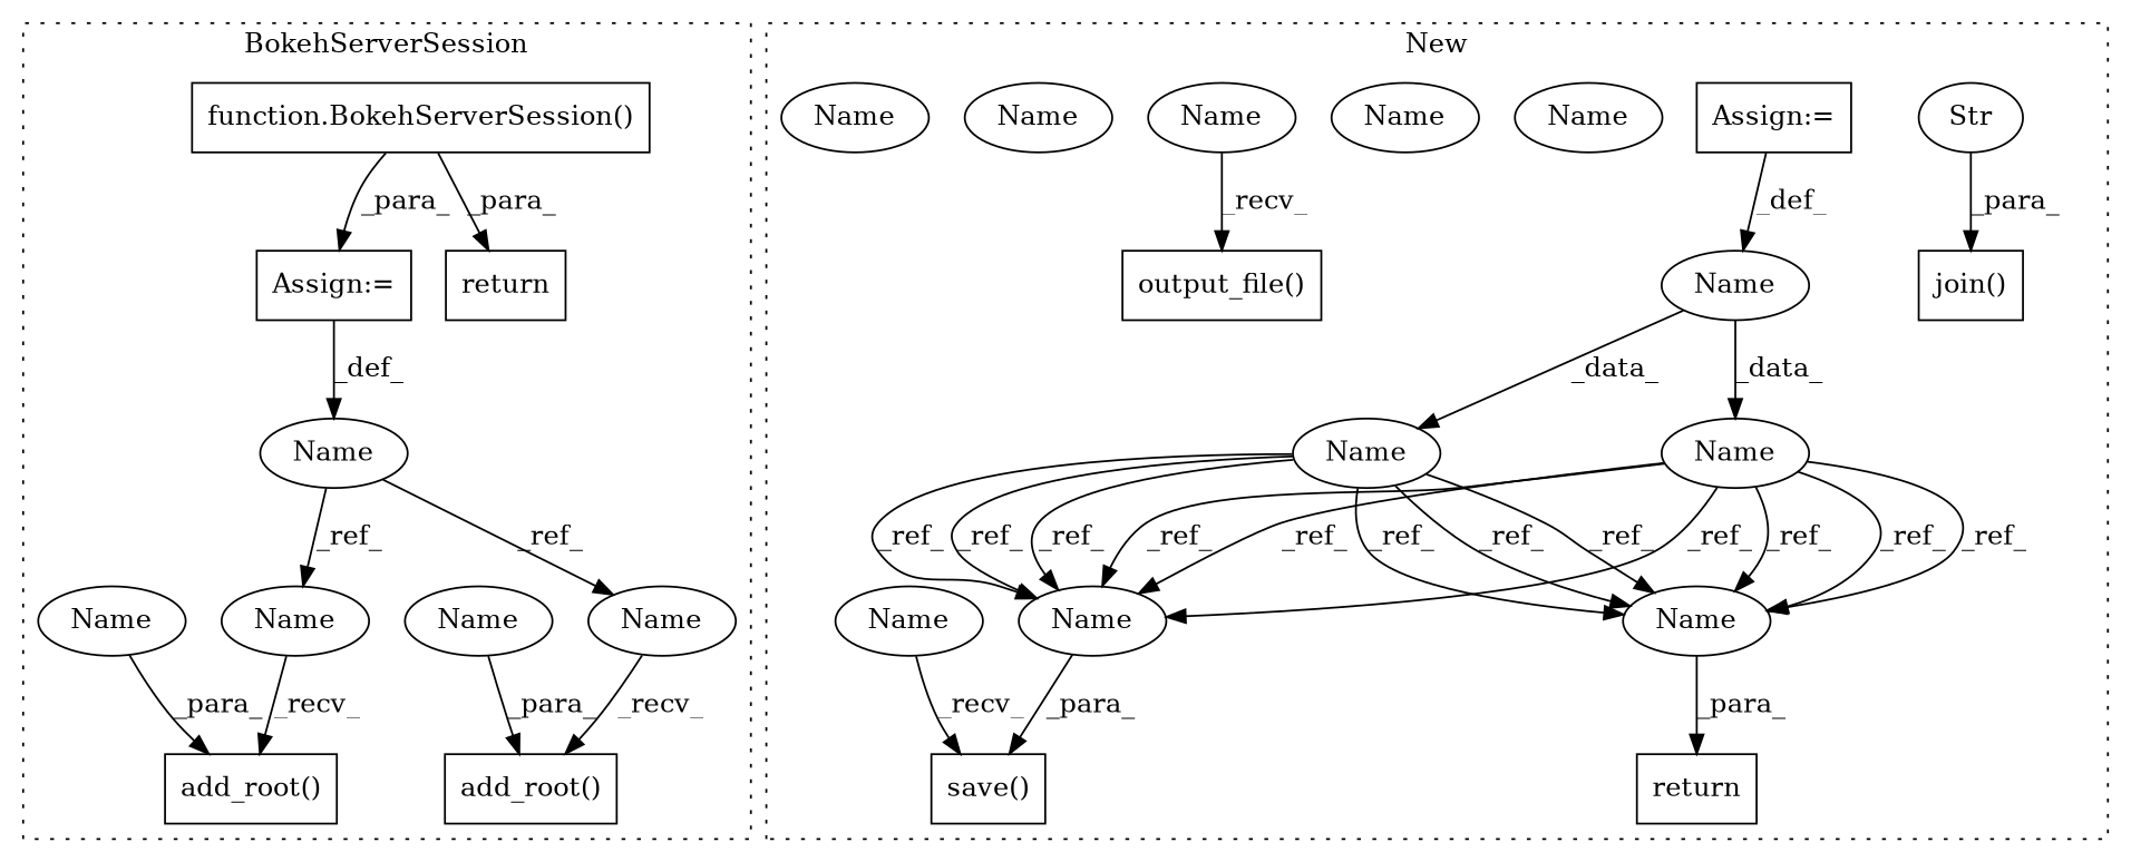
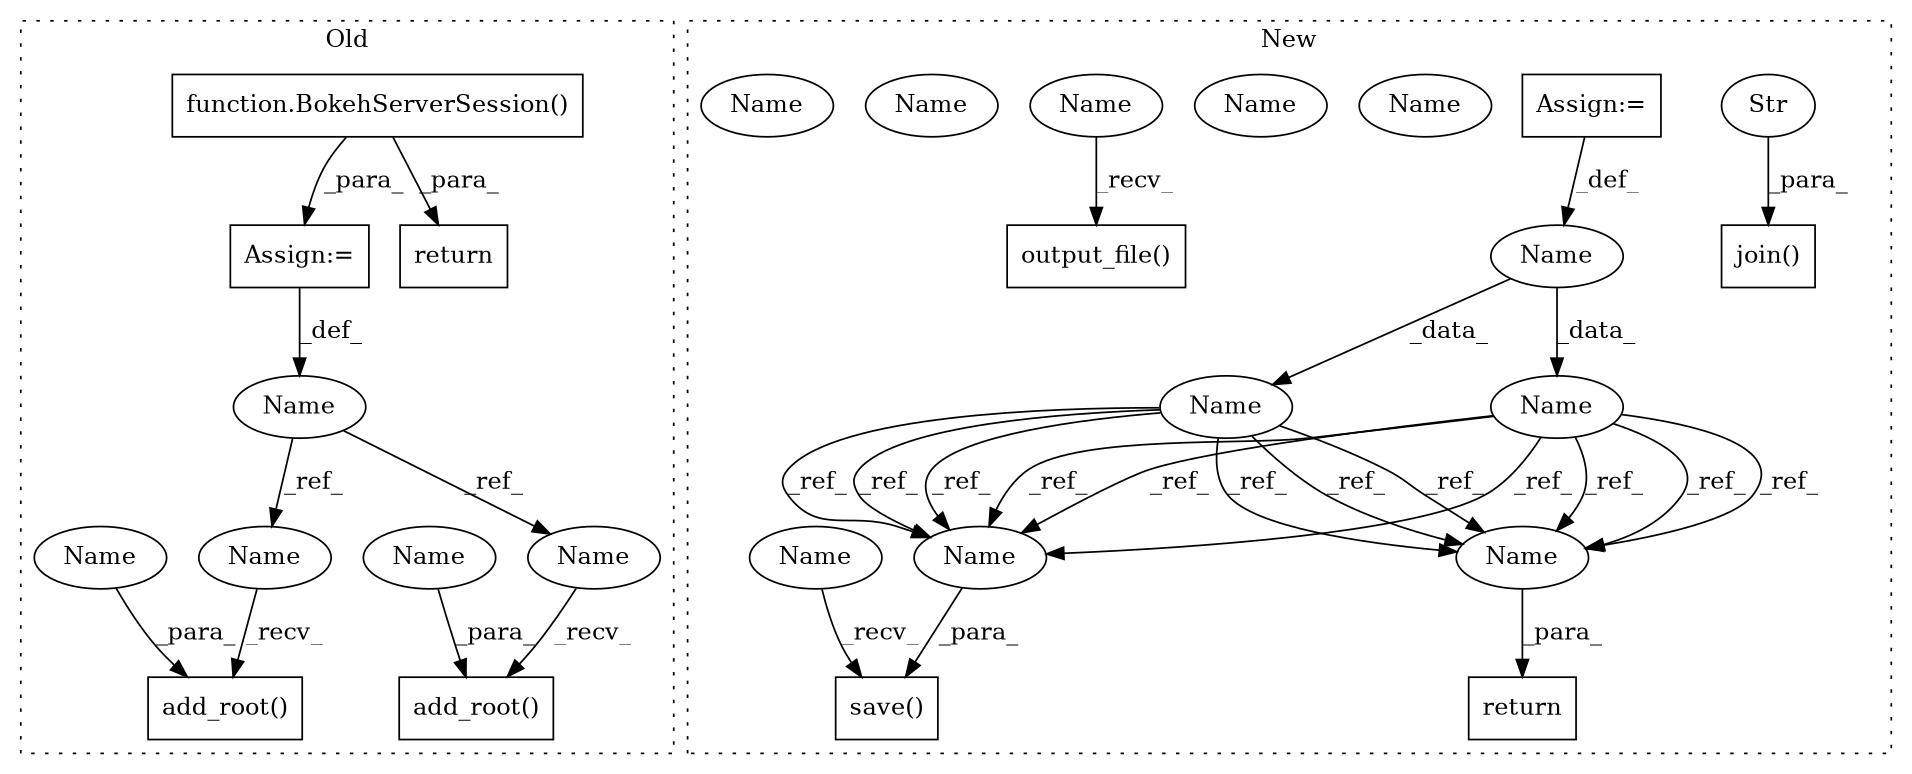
  digraph {
    node [a=87 l=4 s=5408 shape=ellipse]
    n1 [a=75 l="25,1" label="add_root()" s="6169,6198" shape=box]
    n2 [a=75 l=81 label="function.BokehServerSession()" s=5792 shape=box]
    n3 [l=15 label=Name s=5878]
    n4 [a=75 l="25,1" label="add_root()" s="6551,6580" shape=box]
    n5 [a=68 l=3 label="Assign:=" s=5893 shape=box]
    n6 [a=93 l=7 label=return s=6697 shape=box]
    n7 [label=Name s=6194]
    n8 [label=Name s=6576]
    n9 [l=15 label=Name s=6169]
    n10 [l=15 label=Name s=6551]
    n11 [a=75 l="14,1" label="save()" s="5358,5376" shape=box]
    n12 [label=Name s=4945]
    n13 [a=93 l=7 label=return s=5401 shape=box]
    n14 [label=Name s=5280]
    n15 [label=Name s=4772]
    n16 [a=75 l="21,1" label="output_file()" s="4736,4766" shape=box]
    n17 [a=75 l="13,1" label="join()" s="4674,4730" shape=box]
    n18 [a=66 l=30 label=Str s=4700]
    n19 [a=68 l=3 label="Assign:=" s=4776 shape=box]
    n20 [label=Name]
    n21 [label=Name s=5372]
    n22 [l=8 label=Name s=5358]
    n23 [l=8 label=Name s=4736]
    n24 [label=Name]
    n25 [label=Name s=5372]
    n26 [label=Name s=5372]
    n27 [label=Name]
    subgraph cluster_1 {
-     label=BokehServerSession
+     label=Old
      style=dotted
      n1
      n2
      n3
      n4
      n5
      n6
      n7
      n8
      n9
      n10
    }
    subgraph cluster_2 {
      label=New
      style=dotted
      n11
      n12
      n13
      n14
      n15
      n16
      n17
      n18
      n19
      n20
      n21
      n22
      n23
      n24
      n25
      n26
      n27
    }
    n2 -> n5 [label=_para_]
    n2 -> n6 [label=_para_]
    n3 -> n9 [label=_ref_]
    n3 -> n10 [label=_ref_]
    n5 -> n3 [label=_def_]
    n7 -> n1 [label=_para_]
    n8 -> n4 [label=_para_]
    n9 -> n1 [label=_recv_]
    n10 -> n4 [label=_recv_]
    n12 -> n26 [label=_ref_]
    n12 -> n26 [label=_ref_]
    n12 -> n26 [label=_ref_]
    n12 -> n27 [label=_ref_]
    n12 -> n27 [label=_ref_]
    n12 -> n27 [label=_ref_]
    n14 -> n26 [label=_ref_]
    n14 -> n26 [label=_ref_]
    n14 -> n26 [label=_ref_]
    n14 -> n27 [label=_ref_]
    n14 -> n27 [label=_ref_]
    n14 -> n27 [label=_ref_]
    n15 -> n12 [label=_data_]
    n15 -> n14 [label=_data_]
    n18 -> n17 [label=_para_]
    n19 -> n15 [label=_def_]
    n22 -> n11 [label=_recv_]
    n23 -> n16 [label=_recv_]
    n26 -> n11 [label=_para_]
    n27 -> n13 [label=_para_]
  }
